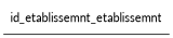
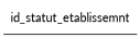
  digraph {
    fontname=Lato
-   id_statut_etablissemnt [shape=underline style=underline fontname=Lato label=id_etablissemnt_etablissemnt]
+   id_statut_etablissemnt [shape=underline style=underline fontname=Lato]
  }
